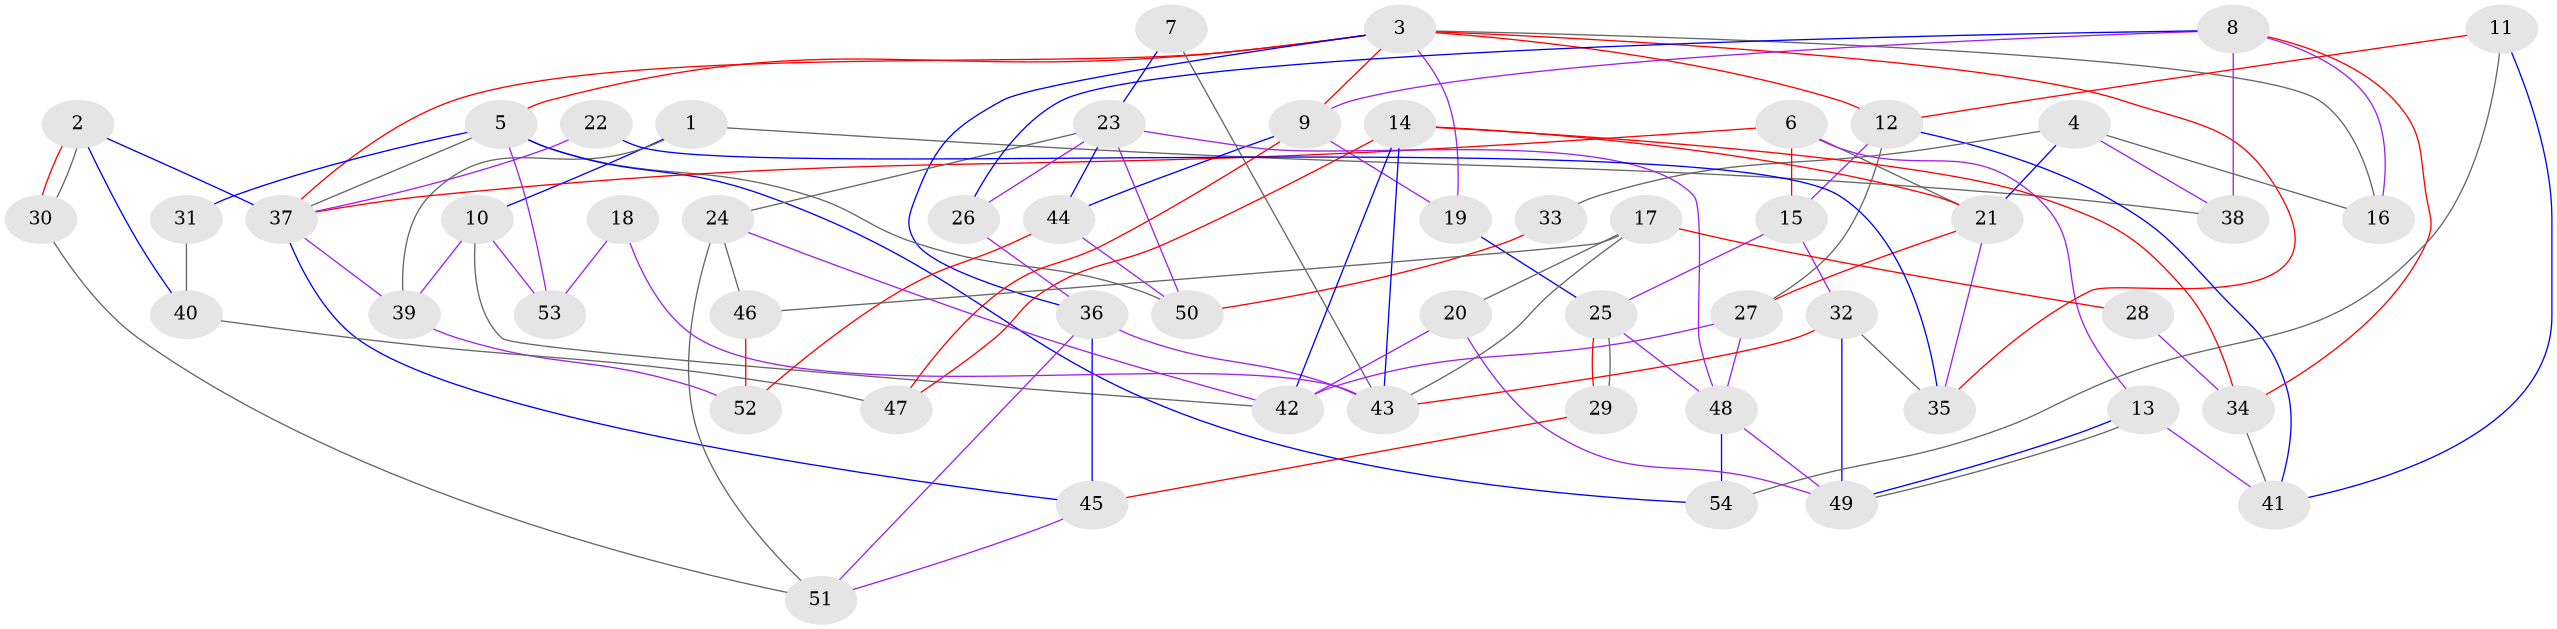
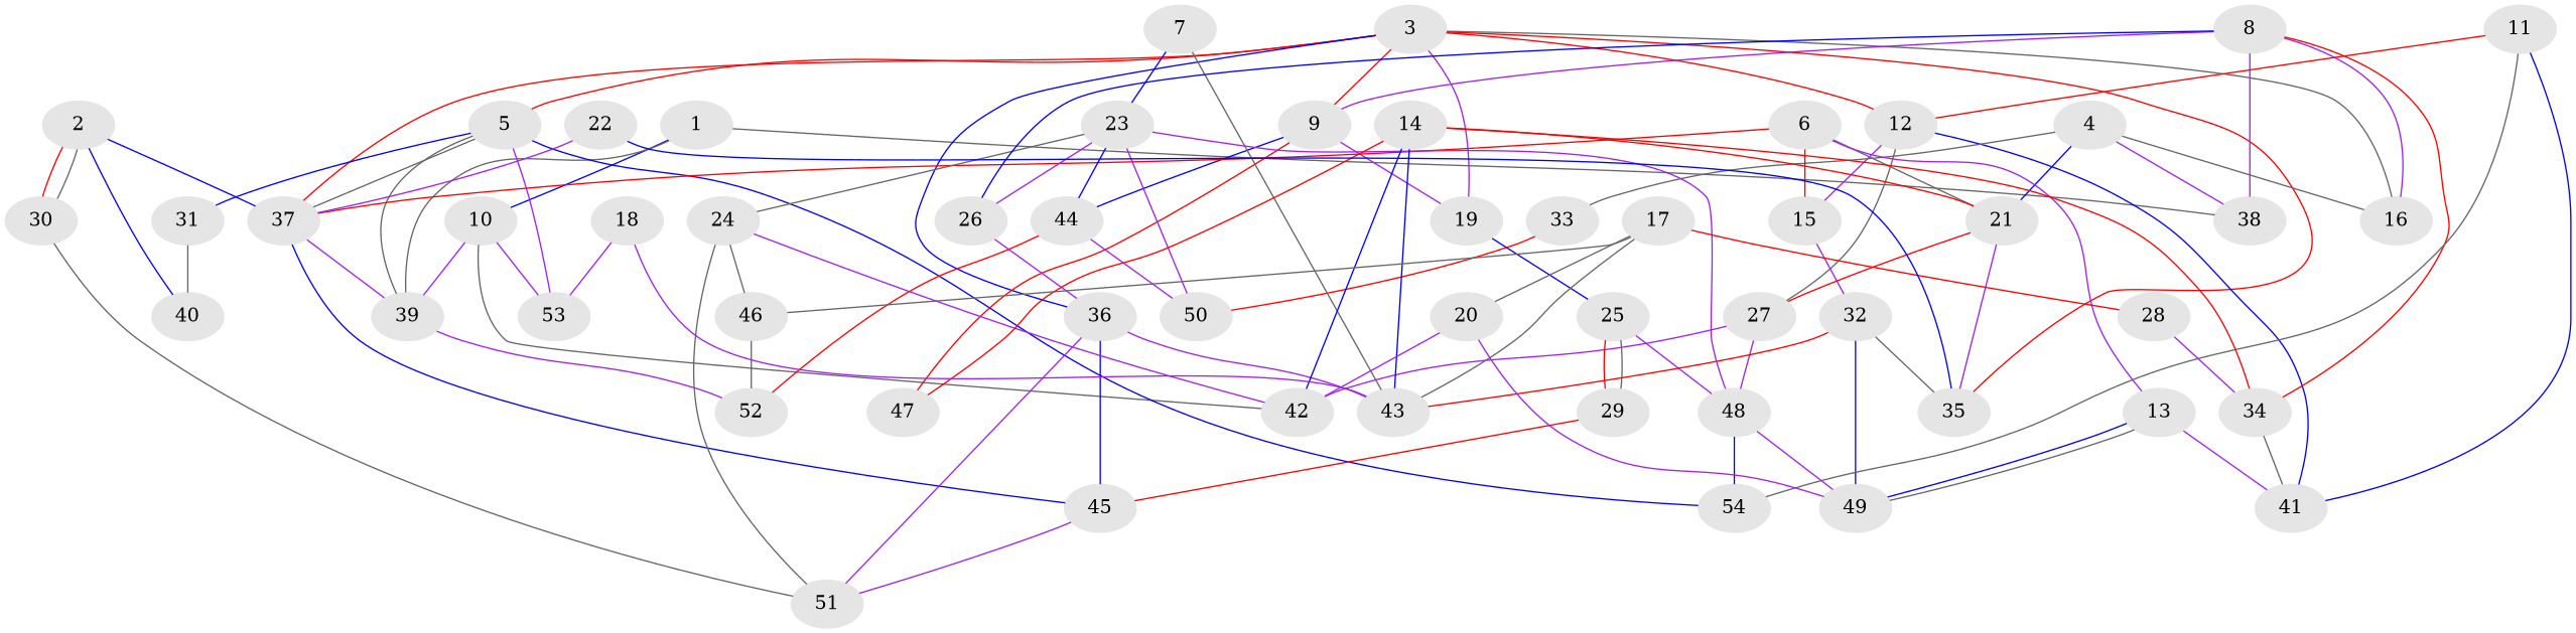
  graph {
    node [color=gray90 style=filled]
    edge [color=purple]
    1
    10
    38
    39
    53
    42
    52
    2
    30
    37
    40
    51
    45
    47
    3
    5
    9
    12
    16
    19
    35
    36
    31
    50
    54
    44
    15
    41
    27
    25
    43
    4
    21
    33
    6
    13
    49
    32
    7
    23
    26
    24
    48
    8
    34
    11
    14
    29
    17
    20
    28
    46
    18
    22
    1 -- 10 [color=blue]
    1 -- 38 [color=gray40]
    1 -- 39 [color=gray40]
    10 -- 39
    10 -- 53
    10 -- 42 [color=gray40]
    39 -- 52
    2 -- 30 [color=red]
    2 -- 30 [color=gray40]
    2 -- 37 [color=blue]
    2 -- 40 [color=blue]
    30 -- 51 [color=gray40]
    37 -- 39
    37 -- 45 [color=blue]
-   40 -- 47 [color=gray40]
    45 -- 51
    3 -- 37 [color=red]
    3 -- 5 [color=red]
    3 -- 9 [color=red]
    3 -- 12 [color=red]
    3 -- 16 [color=gray40]
    3 -- 19
    3 -- 35 [color=red]
    3 -- 36 [color=blue]
    5 -- 53
    5 -- 37 [color=gray40]
    5 -- 31 [color=blue]
-   5 -- 50 [color=gray40]
+   5 -- 39 [color=gray40]
    5 -- 54 [color=blue]
    9 -- 47 [color=red]
    9 -- 19
    9 -- 44 [color=blue]
    12 -- 15
    12 -- 41 [color=blue]
    12 -- 27 [color=gray40]
    19 -- 25 [color=blue]
    36 -- 51
    36 -- 45 [color=blue]
    36 -- 43
    31 -- 40 [color=gray40]
    44 -- 52 [color=red]
    44 -- 50
-   15 -- 25
    15 -- 32
    27 -- 42
    27 -- 48
    25 -- 48
    25 -- 29 [color=red]
    25 -- 29 [color=gray40]
    4 -- 38
    4 -- 16 [color=gray40]
    4 -- 21 [color=blue]
    4 -- 33 [color=gray40]
    21 -- 35
    21 -- 27 [color=red]
    33 -- 50 [color=red]
    6 -- 37 [color=red]
    6 -- 15 [color=red]
    6 -- 21 [color=gray40]
    6 -- 13
    13 -- 41
    13 -- 49 [color=blue]
    13 -- 49 [color=gray40]
    32 -- 35 [color=gray40]
    32 -- 43 [color=red]
    32 -- 49 [color=blue]
    7 -- 43 [color=gray40]
    7 -- 23 [color=blue]
    23 -- 50
    23 -- 44 [color=blue]
    23 -- 26
    23 -- 24 [color=gray40]
    23 -- 48
    26 -- 36
    24 -- 42
    24 -- 51 [color=gray40]
    24 -- 46 [color=gray40]
    48 -- 54 [color=blue]
    48 -- 49
    8 -- 38
    8 -- 9
    8 -- 16
    8 -- 26 [color=blue]
    8 -- 34 [color=red]
    34 -- 41 [color=gray40]
    11 -- 12 [color=red]
    11 -- 54 [color=gray40]
    11 -- 41 [color=blue]
    14 -- 42 [color=blue]
    14 -- 47 [color=red]
    14 -- 43 [color=blue]
    14 -- 21 [color=red]
    14 -- 34 [color=red]
    29 -- 45 [color=red]
    17 -- 43 [color=gray40]
    17 -- 20 [color=gray40]
    17 -- 28 [color=red]
    17 -- 46 [color=gray40]
    20 -- 42
    20 -- 49
    28 -- 34
-   46 -- 52 [color=red]
+   46 -- 52 [color=gray40]
    18 -- 53
    18 -- 43
    22 -- 37
    22 -- 35 [color=blue]
  }
